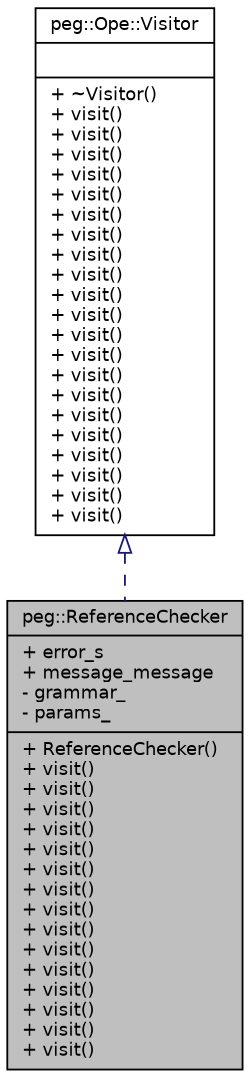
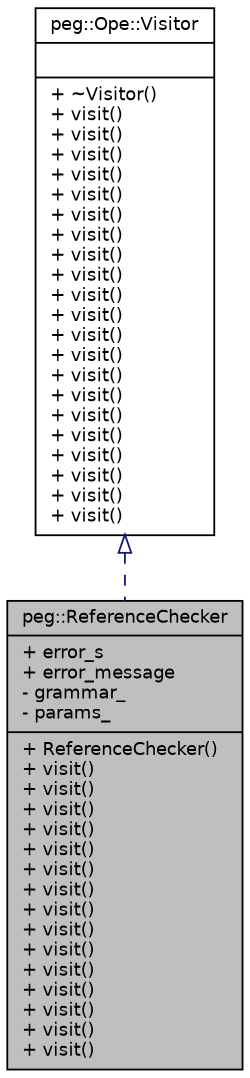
  digraph {
    node [color=black fontname=Helvetica fontsize=10 shape=record style=filled]
-   n1 [fillcolor=grey75 fontcolor=black height=0.2 label="{peg::ReferenceChecker\n|+ error_s\l+ message_message\l- grammar_\l- params_\l|+ ReferenceChecker()\l+ visit()\l+ visit()\l+ visit()\l+ visit()\l+ visit()\l+ visit()\l+ visit()\l+ visit()\l+ visit()\l+ visit()\l+ visit()\l+ visit()\l+ visit()\l+ visit()\l+ visit()\l}" width=0.4]
+   n1 [fillcolor=grey75 fontcolor=black height=0.2 label="{peg::ReferenceChecker\n|+ error_s\l+ error_message\l- grammar_\l- params_\l|+ ReferenceChecker()\l+ visit()\l+ visit()\l+ visit()\l+ visit()\l+ visit()\l+ visit()\l+ visit()\l+ visit()\l+ visit()\l+ visit()\l+ visit()\l+ visit()\l+ visit()\l+ visit()\l+ visit()\l}" width=0.4]
    n2 [fillcolor=white height=0.2 label="{peg::Ope::Visitor\n||+ ~Visitor()\l+ visit()\l+ visit()\l+ visit()\l+ visit()\l+ visit()\l+ visit()\l+ visit()\l+ visit()\l+ visit()\l+ visit()\l+ visit()\l+ visit()\l+ visit()\l+ visit()\l+ visit()\l+ visit()\l+ visit()\l+ visit()\l+ visit()\l+ visit()\l+ visit()\l}" width=0.4]
    n2 -> n1 [arrowtail=onormal color=midnightblue dir=back fontname=Helvetica fontsize=10 labelfontname=Helvetica labelfontsize=10 style=dashed]
  }
